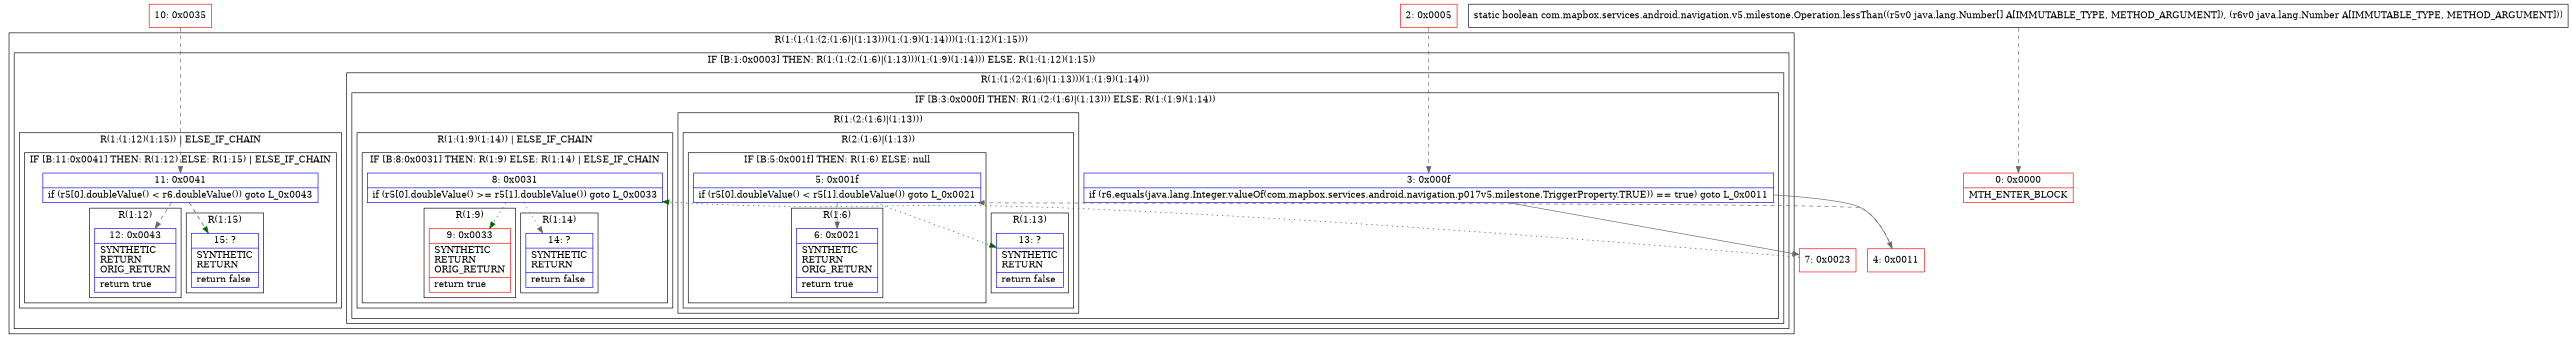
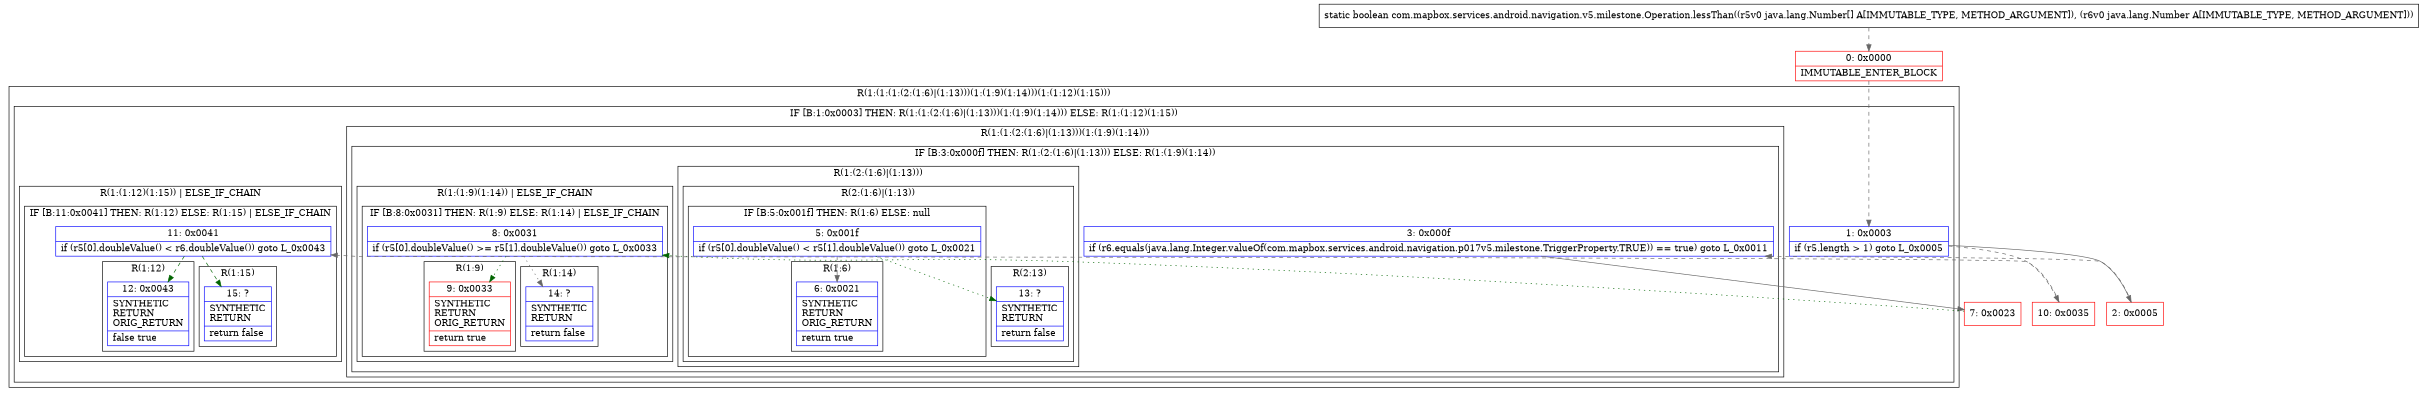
  digraph {
    node [color=blue shape=record]
    edge [color=gray40 style=dashed]
    n1 [label="{6\:\ 0x0021|SYNTHETIC\lRETURN\lORIG_RETURN\l|return true\l}"]
    n2 [label="{5\:\ 0x001f|if (r5[0].doubleValue() \< r5[1].doubleValue()) goto L_0x0021\l}"]
    n3 [label="{13\:\ ?|SYNTHETIC\lRETURN\l|return false\l}"]
    n4 [color=red label="{9\:\ 0x0033|SYNTHETIC\lRETURN\lORIG_RETURN\l|return true\l}"]
    n5 [label="{14\:\ ?|SYNTHETIC\lRETURN\l|return false\l}"]
    n6 [label="{8\:\ 0x0031|if (r5[0].doubleValue() \>= r5[1].doubleValue()) goto L_0x0033\l}"]
    n7 [label="{3\:\ 0x000f|if (r6.equals(java.lang.Integer.valueOf(com.mapbox.services.android.navigation.p017v5.milestone.TriggerProperty.TRUE)) == true) goto L_0x0011\l}"]
-   n8 [label="{12\:\ 0x0043|SYNTHETIC\lRETURN\lORIG_RETURN\l|return true\l}"]
+   n8 [label="{12\:\ 0x0043|SYNTHETIC\lRETURN\lORIG_RETURN\l|false true\l}"]
    n9 [label="{15\:\ ?|SYNTHETIC\lRETURN\l|return false\l}"]
    n10 [label="{11\:\ 0x0041|if (r5[0].doubleValue() \< r6.doubleValue()) goto L_0x0043\l}"]
-   n12 [color=red label="{4\:\ 0x0011}"]
+   n11 [label="{1\:\ 0x0003|if (r5.length \> 1) goto L_0x0005\l}"]
    n13 [color=red label="{7\:\ 0x0023}"]
    n14 [color=red label="{2\:\ 0x0005}"]
    n15 [color=red label="{10\:\ 0x0035}"]
-   n16 [color=red label="{0\:\ 0x0000|MTH_ENTER_BLOCK\l}"]
+   n16 [color=red label="{0\:\ 0x0000|IMMUTABLE_ENTER_BLOCK\l}"]
    n17 [label="{static boolean com.mapbox.services.android.navigation.v5.milestone.Operation.lessThan((r5v0 java.lang.Number[] A[IMMUTABLE_TYPE, METHOD_ARGUMENT]), (r6v0 java.lang.Number A[IMMUTABLE_TYPE, METHOD_ARGUMENT])) }" color=""]
    subgraph cluster_1 {
      label="R(1:(1:(1:(2:(1:6)|(1:13)))(1:(1:9)(1:14)))(1:(1:12)(1:15)))"
      subgraph cluster_2 {
        label="IF [B:1:0x0003] THEN: R(1:(1:(2:(1:6)|(1:13)))(1:(1:9)(1:14))) ELSE: R(1:(1:12)(1:15))"
+       n11
        subgraph cluster_3 {
          label="R(1:(1:(2:(1:6)|(1:13)))(1:(1:9)(1:14)))"
          subgraph cluster_4 {
            label="IF [B:3:0x000f] THEN: R(1:(2:(1:6)|(1:13))) ELSE: R(1:(1:9)(1:14))"
            n7
            subgraph cluster_5 {
              label="R(1:(2:(1:6)|(1:13)))"
              subgraph cluster_6 {
                label="R(2:(1:6)|(1:13))"
                subgraph cluster_7 {
                  label="IF [B:5:0x001f] THEN: R(1:6) ELSE: null"
                  n2
                  subgraph cluster_8 {
                    label="R(1:6)"
                    n1
                  }
                }
                subgraph cluster_9 {
-                 label="R(1:13)"
+                 label="R(2:13)"
                  n3
                }
              }
            }
            subgraph cluster_10 {
              label="R(1:(1:9)(1:14)) | ELSE_IF_CHAIN\l"
              subgraph cluster_11 {
                label="IF [B:8:0x0031] THEN: R(1:9) ELSE: R(1:14) | ELSE_IF_CHAIN\l"
                n6
                subgraph cluster_12 {
                  label="R(1:9)"
                  n4
                }
                subgraph cluster_13 {
                  label="R(1:14)"
                  n5
                }
              }
            }
          }
        }
        subgraph cluster_14 {
          label="R(1:(1:12)(1:15)) | ELSE_IF_CHAIN\l"
          subgraph cluster_15 {
            label="IF [B:11:0x0041] THEN: R(1:12) ELSE: R(1:15) | ELSE_IF_CHAIN\l"
            n10
            subgraph cluster_16 {
              label="R(1:12)"
              n8
            }
            subgraph cluster_17 {
              label="R(1:15)"
              n9
            }
          }
        }
      }
    }
    n2 -> n1
    n2 -> n3 [color=darkgreen style=dotted]
    n6 -> n4 [color=darkgreen style=dotted]
    n6 -> n5 [style=dotted]
-   n7 -> n12 [style=solid]
    n7 -> n13 [style=solid]
-   n10 -> n8
+   n10 -> n8 [color=darkgreen]
    n10 -> n9 [color=darkgreen]
-   n12 -> n2
+   n11 -> n14 [style=solid]
+   n11 -> n15
    n13 -> n6 [color=darkgreen style=dotted]
    n14 -> n7
    n15 -> n10
+   n16 -> n11
    n17 -> n16
  }
